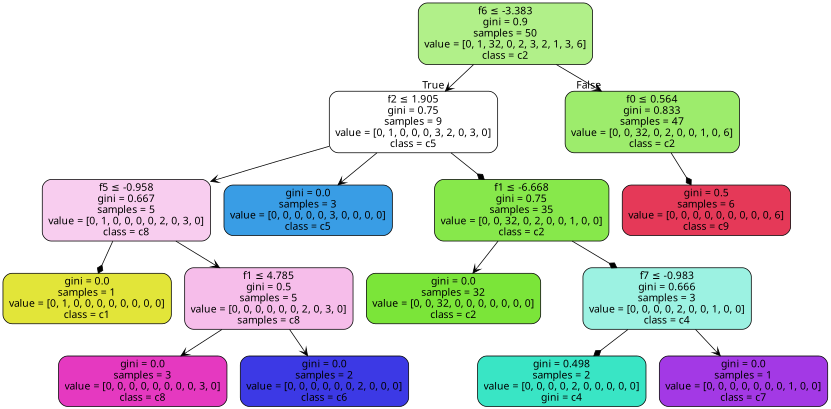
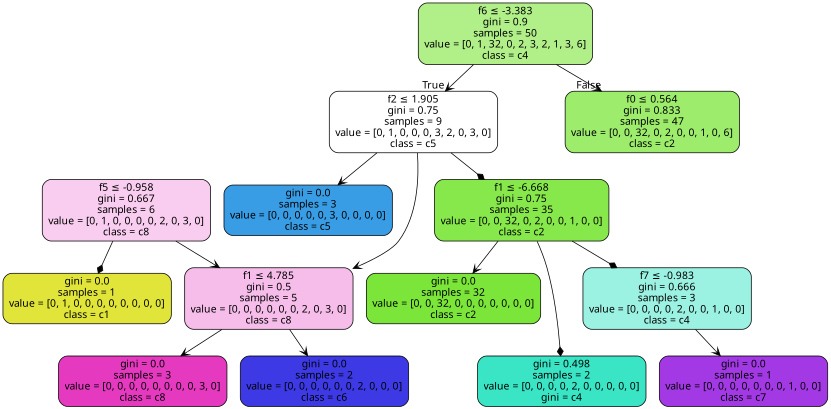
  digraph {
    fontname="Noto Sans"
    node [color=black fontname="Noto Sans" shape=box style="filled, rounded"]
    edge [arrowhead=vee fontname="Noto Sans"]
-   n1 [fillcolor="#7be53997" label=<f6 &le; -3.383<br/>gini = 0.9<br/>samples = 50<br/>value = [0, 1, 32, 0, 2, 3, 2, 1, 3, 6]<br/>class = c2>]
+   n1 [fillcolor="#7be53997" label=<f6 &le; -3.383<br/>gini = 0.9<br/>samples = 50<br/>value = [0, 1, 32, 0, 2, 3, 2, 1, 3, 6]<br/>class = c4>]
    n2 [fillcolor="#399de500" label=<f2 &le; 1.905<br/>gini = 0.75<br/>samples = 9<br/>value = [0, 1, 0, 0, 0, 3, 2, 0, 3, 0]<br/>class = c5>]
    n3 [fillcolor="#7be539bd" label=<f0 &le; 0.564<br/>gini = 0.833<br/>samples = 47<br/>value = [0, 0, 32, 0, 2, 0, 0, 1, 0, 6]<br/>class = c2>]
-   n4 [fillcolor="#e539c040" label=<f5 &le; -0.958<br/>gini = 0.667<br/>samples = 5<br/>value = [0, 1, 0, 0, 0, 0, 2, 0, 3, 0]<br/>class = c8>]
+   n4 [fillcolor="#e539c040" label=<f5 &le; -0.958<br/>gini = 0.667<br/>samples = 6<br/>value = [0, 1, 0, 0, 0, 0, 2, 0, 3, 0]<br/>class = c8>]
    n5 [fillcolor="#399de5ff" label=<gini = 0.0<br/>samples = 3<br/>value = [0, 0, 0, 0, 0, 3, 0, 0, 0, 0]<br/>class = c5>]
    n6 [fillcolor="#7be539e8" label=<f1 &le; -6.668<br/>gini = 0.75<br/>samples = 35<br/>value = [0, 0, 32, 0, 2, 0, 0, 1, 0, 0]<br/>class = c2>]
-   n7 [fillcolor="#e53958ff" label=<gini = 0.5<br/>samples = 6<br/>value = [0, 0, 0, 0, 0, 0, 0, 0, 0, 6]<br/>class = c9>]
-   n8 [fillcolor="#e539c055" label=<f1 &le; 4.785<br/>gini = 0.5<br/>samples = 5<br/>value = [0, 0, 0, 0, 0, 0, 2, 0, 3, 0]<br/>samples = c8>]
+   n8 [fillcolor="#e539c055" label=<f1 &le; 4.785<br/>gini = 0.5<br/>samples = 5<br/>value = [0, 0, 0, 0, 0, 0, 2, 0, 3, 0]<br/>class = c8>]
    n9 [fillcolor="#e2e539ff" label=<gini = 0.0<br/>samples = 1<br/>value = [0, 1, 0, 0, 0, 0, 0, 0, 0, 0]<br/>class = c1>]
    n10 [fillcolor="#e539c0ff" label=<gini = 0.0<br/>samples = 3<br/>value = [0, 0, 0, 0, 0, 0, 0, 0, 3, 0]<br/>class = c8>]
    n11 [fillcolor="#3c39e5ff" label=<gini = 0.0<br/>samples = 2<br/>value = [0, 0, 0, 0, 0, 0, 2, 0, 0, 0]<br/>class = c6>]
    n12 [fillcolor="#7be539ff" label=<gini = 0.0<br/>samples = 32<br/>value = [0, 0, 32, 0, 0, 0, 0, 0, 0, 0]<br/>class = c2>]
    n13 [fillcolor="#39e5c57f" label=<f7 &le; -0.983<br/>gini = 0.666<br/>samples = 3<br/>value = [0, 0, 0, 0, 2, 0, 0, 1, 0, 0]<br/>class = c4>]
    n14 [fillcolor="#39e5c5ff" label=<gini = 0.498<br/>samples = 2<br/>value = [0, 0, 0, 0, 2, 0, 0, 0, 0, 0]<br/>gini = c4>]
    n15 [fillcolor="#a339e5ff" label=<gini = 0.0<br/>samples = 1<br/>value = [0, 0, 0, 0, 0, 0, 0, 1, 0, 0]<br/>class = c7>]
    n1 -> n2 [headlabel=True labelangle=45 labeldistance=2.5]
    n1 -> n3 [headlabel=False labelangle=-45 labeldistance=2.5]
-   n2 -> n4
+   n2 -> n8
    n2 -> n5
    n2 -> n6 [arrowhead=diamond]
-   n3 -> n7 [arrowhead=diamond]
    n4 -> n8
    n4 -> n9 [arrowhead=diamond]
    n6 -> n12
    n6 -> n13 [arrowhead=diamond]
    n8 -> n10
    n8 -> n11
-   n13 -> n14 [arrowhead=diamond]
+   n6 -> n14 [arrowhead=diamond]
    n13 -> n15
  }
